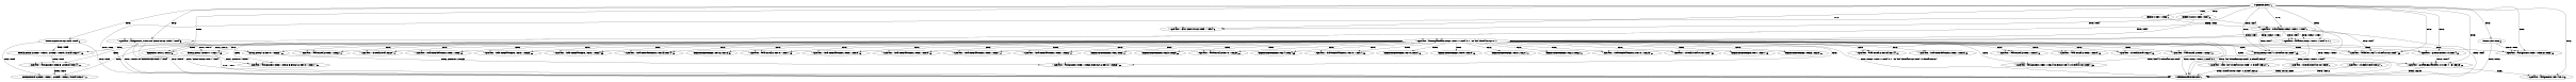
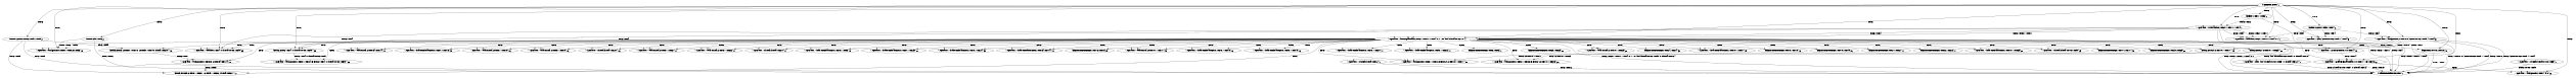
  digraph {
    n1 [label=<(METHOD,FUN1)<SUB>1</SUB>>]
    n2 [label=<(PARAM,VAR1 *VAR2)<SUB>1</SUB>>]
    n3 [label=<(PARAM,const VAR3 *VAR4)<SUB>2</SUB>>]
    n4 [label=<(PARAM,const struct VAR5 *VAR5)<SUB>2</SUB>>]
    n5 [label=<(PARAM,int VAR6)<SUB>2</SUB>>]
    n6 [label=<(&lt;operator&gt;.assignment,*VAR10 = (const struct VAR9 *) VAR4)<SUB>5</SUB>>]
    n7 [label=<(&lt;operator&gt;.assignment,VAR8-&gt;VAR6 = VAR6)<SUB>18</SUB>>]
    n8 [label=<(&lt;operator&gt;.lessEqualsThan,VAR2-&gt;VAR11 - VAR4 + 1 &lt;= (int)(sizeof(struct V...)<SUB>7</SUB>>]
    n9 [label=<(&lt;operator&gt;.greaterEqualsThan,++VAR14 &gt;= VAR15)<SUB>12</SUB>>]
    n10 [label=<(&lt;operator&gt;.cast,(const struct VAR9 *) VAR4)<SUB>5</SUB>>]
    n11 [label=<(RETURN,return;,return;)<SUB>8</SUB>>]
    n12 [label=<(&lt;operator&gt;.assignment,VAR14 = 0)<SUB>13</SUB>>]
    n13 [label=<(FUN2,FUN2(VAR4 + sizeof(struct VAR9)))<SUB>23</SUB>>]
    n14 [label=<(&lt;operator&gt;.addition,VAR2-&gt;VAR11 - VAR4 + 1)<SUB>7</SUB>>]
    n15 [label=<(&lt;operator&gt;.preIncrement,++VAR14)<SUB>12</SUB>>]
    n16 [label=<(&lt;operator&gt;.addition,VAR4 + sizeof(struct VAR9))<SUB>23</SUB>>]
    n17 [label=<(&lt;operator&gt;.subtraction,VAR2-&gt;VAR11 - VAR4)<SUB>7</SUB>>]
    n18 [label=<(METHOD_RETURN,ANY)<SUB>1</SUB>>]
    n19 [label=<(FUN3,FUN3(&amp;VAR8-&gt;VAR18, &amp;VAR5-&gt;VAR19, sizeof(VAR20)))<SUB>16</SUB>>]
    n20 [label=<(FUN3,FUN3(&amp;VAR8-&gt;VAR21, &amp;VAR5-&gt;VAR22, sizeof(VAR20)))<SUB>17</SUB>>]
    n21 [label=<(FUN2,FUN2(&amp;VAR10-&gt;VAR17))<SUB>15</SUB>>]
    n22 [label=<(FUN2,FUN2(&amp;VAR10-&gt;VAR23))<SUB>20</SUB>>]
    n23 [label=<(&lt;operator&gt;.assignment,VAR8 = &amp;VAR13[VAR14])<SUB>10</SUB>>]
    n24 [label=<(&lt;operator&gt;.assignment,VAR8-&gt;VAR16 = FUN2(&amp;VAR10-&gt;VAR17))<SUB>15</SUB>>]
    n25 [label=<(&lt;operator&gt;.assignment,VAR8-&gt;VAR23 = FUN2(&amp;VAR10-&gt;VAR23))<SUB>20</SUB>>]
    n26 [label=<(&lt;operator&gt;.assignment,VAR8-&gt;VAR24 = FUN2(VAR4 + sizeof(struct VAR9)))<SUB>23</SUB>>]
    n27 [label=<(&lt;operator&gt;.addressOf,&amp;VAR13[VAR14])<SUB>10</SUB>>]
    n28 [label=<(&lt;operator&gt;.indirectFieldAccess,VAR8-&gt;VAR16)<SUB>15</SUB>>]
    n29 [label=<(&lt;operator&gt;.addressOf,&amp;VAR8-&gt;VAR18)<SUB>16</SUB>>]
    n30 [label=<(&lt;operator&gt;.addressOf,&amp;VAR5-&gt;VAR19)<SUB>16</SUB>>]
    n31 [label=<(&lt;operator&gt;.sizeOf,sizeof(VAR20))<SUB>16</SUB>>]
    n32 [label=<(&lt;operator&gt;.addressOf,&amp;VAR8-&gt;VAR21)<SUB>17</SUB>>]
    n33 [label=<(&lt;operator&gt;.addressOf,&amp;VAR5-&gt;VAR22)<SUB>17</SUB>>]
    n34 [label=<(&lt;operator&gt;.sizeOf,sizeof(VAR20))<SUB>17</SUB>>]
    n35 [label=<(&lt;operator&gt;.indirectFieldAccess,VAR8-&gt;VAR6)<SUB>18</SUB>>]
    n36 [label=<(&lt;operator&gt;.indirectFieldAccess,VAR8-&gt;VAR23)<SUB>20</SUB>>]
    n37 [label=<(&lt;operator&gt;.indirectFieldAccess,VAR8-&gt;VAR24)<SUB>23</SUB>>]
    n38 [label=<(&lt;operator&gt;.indirectIndexAccess,VAR13[VAR14])<SUB>10</SUB>>]
    n39 [label=<(FIELD_IDENTIFIER,VAR16,VAR16)<SUB>15</SUB>>]
    n40 [label=<(&lt;operator&gt;.addressOf,&amp;VAR10-&gt;VAR17)<SUB>15</SUB>>]
    n41 [label=<(&lt;operator&gt;.indirectFieldAccess,VAR8-&gt;VAR18)<SUB>16</SUB>>]
    n42 [label=<(&lt;operator&gt;.indirectFieldAccess,VAR5-&gt;VAR19)<SUB>16</SUB>>]
    n43 [label=<(&lt;operator&gt;.indirectFieldAccess,VAR8-&gt;VAR21)<SUB>17</SUB>>]
    n44 [label=<(&lt;operator&gt;.indirectFieldAccess,VAR5-&gt;VAR22)<SUB>17</SUB>>]
    n45 [label=<(FIELD_IDENTIFIER,VAR6,VAR6)<SUB>11</SUB>>]
    n46 [label=<(FIELD_IDENTIFIER,VAR23,VAR23)<SUB>20</SUB>>]
    n47 [label=<(&lt;operator&gt;.addressOf,&amp;VAR10-&gt;VAR23)<SUB>20</SUB>>]
    n48 [label=<(FIELD_IDENTIFIER,VAR24,VAR24)<SUB>23</SUB>>]
    n49 [label=<(&lt;operator&gt;.indirectFieldAccess,VAR10-&gt;VAR17)<SUB>15</SUB>>]
    n50 [label=<(FIELD_IDENTIFIER,VAR18,VAR18)<SUB>16</SUB>>]
    n51 [label=<(FIELD_IDENTIFIER,VAR19,VAR19)<SUB>16</SUB>>]
    n52 [label=<(FIELD_IDENTIFIER,VAR21,VAR21)<SUB>17</SUB>>]
    n53 [label=<(FIELD_IDENTIFIER,VAR22,VAR22)<SUB>17</SUB>>]
    n54 [label=<(&lt;operator&gt;.indirectFieldAccess,VAR10-&gt;VAR23)<SUB>20</SUB>>]
    n55 [label=<(&lt;operator&gt;.sizeOf,sizeof(struct VAR9))<SUB>23</SUB>>]
    n56 [label=<(FIELD_IDENTIFIER,VAR17,VAR17)<SUB>15</SUB>>]
    n57 [label=<(FIELD_IDENTIFIER,VAR23,VAR23)<SUB>20</SUB>>]
    n58 [label=<(&lt;operator&gt;.cast,(int)(sizeof(struct VAR9) + sizeof(VAR12)))<SUB>7</SUB>>]
    n59 [label=<(&lt;operator&gt;.sizeOf,sizeof(struct VAR9))<SUB>7</SUB>>]
    n60 [label=<(&lt;operator&gt;.sizeOf,sizeof(VAR12))<SUB>7</SUB>>]
-   n1 -> n2 [label="VAR: "]
+   n1 -> n2 [label="DDG: "]
    n1 -> n3 [label="DDG: "]
    n1 -> n4 [label="DDG: "]
    n1 -> n5 [label="DDG: "]
    n1 -> n6 [label="DDG: "]
    n1 -> n7 [label="DDG: "]
    n1 -> n8 [label="DDG: "]
    n1 -> n9 [label="DDG: "]
    n1 -> n10 [label="DDG: "]
    n1 -> n11 [label="DDG: "]
    n1 -> n12 [label="DDG: "]
    n1 -> n13 [label="DDG: "]
    n1 -> n14 [label="DDG: "]
    n1 -> n15 [label="DDG: "]
    n1 -> n16 [label="DDG: "]
    n1 -> n17 [label="DDG: "]
    n2 -> n17 [label="DDG: VAR2"]
    n2 -> n18 [label="DDG: VAR2"]
    n3 -> n6 [label="DDG: VAR4"]
    n3 -> n10 [label="DDG: VAR4"]
-   n3 -> n17 [label="DDG: VAR4"]
+   n3 -> n14 [label="DDG: VAR4"]
    n4 -> n18 [label="DDG: VAR5"]
    n4 -> n19 [label="DDG: VAR5"]
    n4 -> n20 [label="DDG: VAR5"]
    n5 -> n7 [label="DDG: VAR6"]
    n5 -> n18 [label="DDG: VAR6"]
    n6 -> n18 [label="DDG: VAR10"]
    n6 -> n18 [label="DDG: (const struct VAR9 *) VAR4"]
    n6 -> n18 [label="DDG: *VAR10 = (const struct VAR9 *) VAR4"]
    n6 -> n21 [label="DDG: VAR10"]
    n6 -> n22 [label="DDG: VAR10"]
    n8 -> n7 [label="CDG: "]
    n8 -> n9 [label="CDG: "]
    n8 -> n11 [label="CDG: "]
    n8 -> n13 [label="CDG: "]
    n8 -> n15 [label="CDG: "]
    n8 -> n16 [label="CDG: "]
    n8 -> n18 [label="DDG: VAR2-&gt;VAR11 - VAR4 + 1"]
    n8 -> n18 [label="DDG: (int)(sizeof(struct VAR9) + sizeof(VAR12))"]
    n8 -> n18 [label="DDG: VAR2-&gt;VAR11 - VAR4 + 1 &lt;= (int)(sizeof(struct VAR9) + sizeof(VAR12))"]
    n8 -> n19 [label="CDG: "]
    n8 -> n20 [label="CDG: "]
    n8 -> n21 [label="CDG: "]
    n8 -> n22 [label="CDG: "]
    n8 -> n23 [label="CDG: "]
    n8 -> n24 [label="CDG: "]
    n8 -> n25 [label="CDG: "]
    n8 -> n26 [label="CDG: "]
    n8 -> n27 [label="CDG: "]
    n8 -> n28 [label="CDG: "]
    n8 -> n29 [label="CDG: "]
    n8 -> n30 [label="CDG: "]
    n8 -> n31 [label="CDG: "]
    n8 -> n32 [label="CDG: "]
    n8 -> n33 [label="CDG: "]
    n8 -> n34 [label="CDG: "]
    n8 -> n35 [label="CDG: "]
    n8 -> n36 [label="CDG: "]
    n8 -> n37 [label="CDG: "]
    n8 -> n38 [label="CDG: "]
    n8 -> n39 [label="CDG: "]
    n8 -> n40 [label="CDG: "]
    n8 -> n41 [label="CDG: "]
    n8 -> n42 [label="CDG: "]
    n8 -> n43 [label="CDG: "]
    n8 -> n44 [label="CDG: "]
    n8 -> n45 [label="CDG: "]
    n8 -> n46 [label="CDG: "]
    n8 -> n47 [label="CDG: "]
    n8 -> n48 [label="CDG: "]
    n8 -> n49 [label="CDG: "]
    n8 -> n50 [label="CDG: "]
    n8 -> n51 [label="CDG: "]
    n8 -> n52 [label="CDG: "]
    n8 -> n53 [label="CDG: "]
    n8 -> n54 [label="CDG: "]
    n8 -> n55 [label="CDG: "]
    n8 -> n56 [label="CDG: "]
    n8 -> n57 [label="CDG: "]
    n9 -> n12 [label="CDG: "]
    n9 -> n18 [label="DDG: VAR15"]
    n11 -> n18 [label="DDG: &lt;RET&gt;"]
    n13 -> n26 [label="DDG: VAR4 + sizeof(struct VAR9)"]
    n14 -> n18 [label="DDG: VAR2-&gt;VAR11 - VAR4"]
    n15 -> n9 [label="DDG: VAR14"]
    n17 -> n8 [label="DDG: VAR2-&gt;VAR11"]
    n17 -> n8 [label="DDG: VAR4"]
    n17 -> n13 [label="DDG: VAR4"]
    n17 -> n14 [label="DDG: VAR2-&gt;VAR11"]
    n17 -> n14 [label="DDG: VAR4"]
    n17 -> n16 [label="DDG: VAR4"]
    n17 -> n18 [label="DDG: VAR2-&gt;VAR11"]
    n17 -> n18 [label="DDG: VAR4"]
    n19 -> n23 [label="DDG: VAR8"]
    n21 -> n24 [label="DDG: &amp;VAR10-&gt;VAR17"]
    n22 -> n25 [label="DDG: &amp;VAR10-&gt;VAR23"]
    n23 -> n20 [label="DDG: VAR8"]
    n58 -> n18 [label="DDG: sizeof(struct VAR9) + sizeof(VAR12)"]
    n59 -> n18 [label="DDG: struct VAR9"]
    n60 -> n18 [label="DDG: VAR12"]
  }
